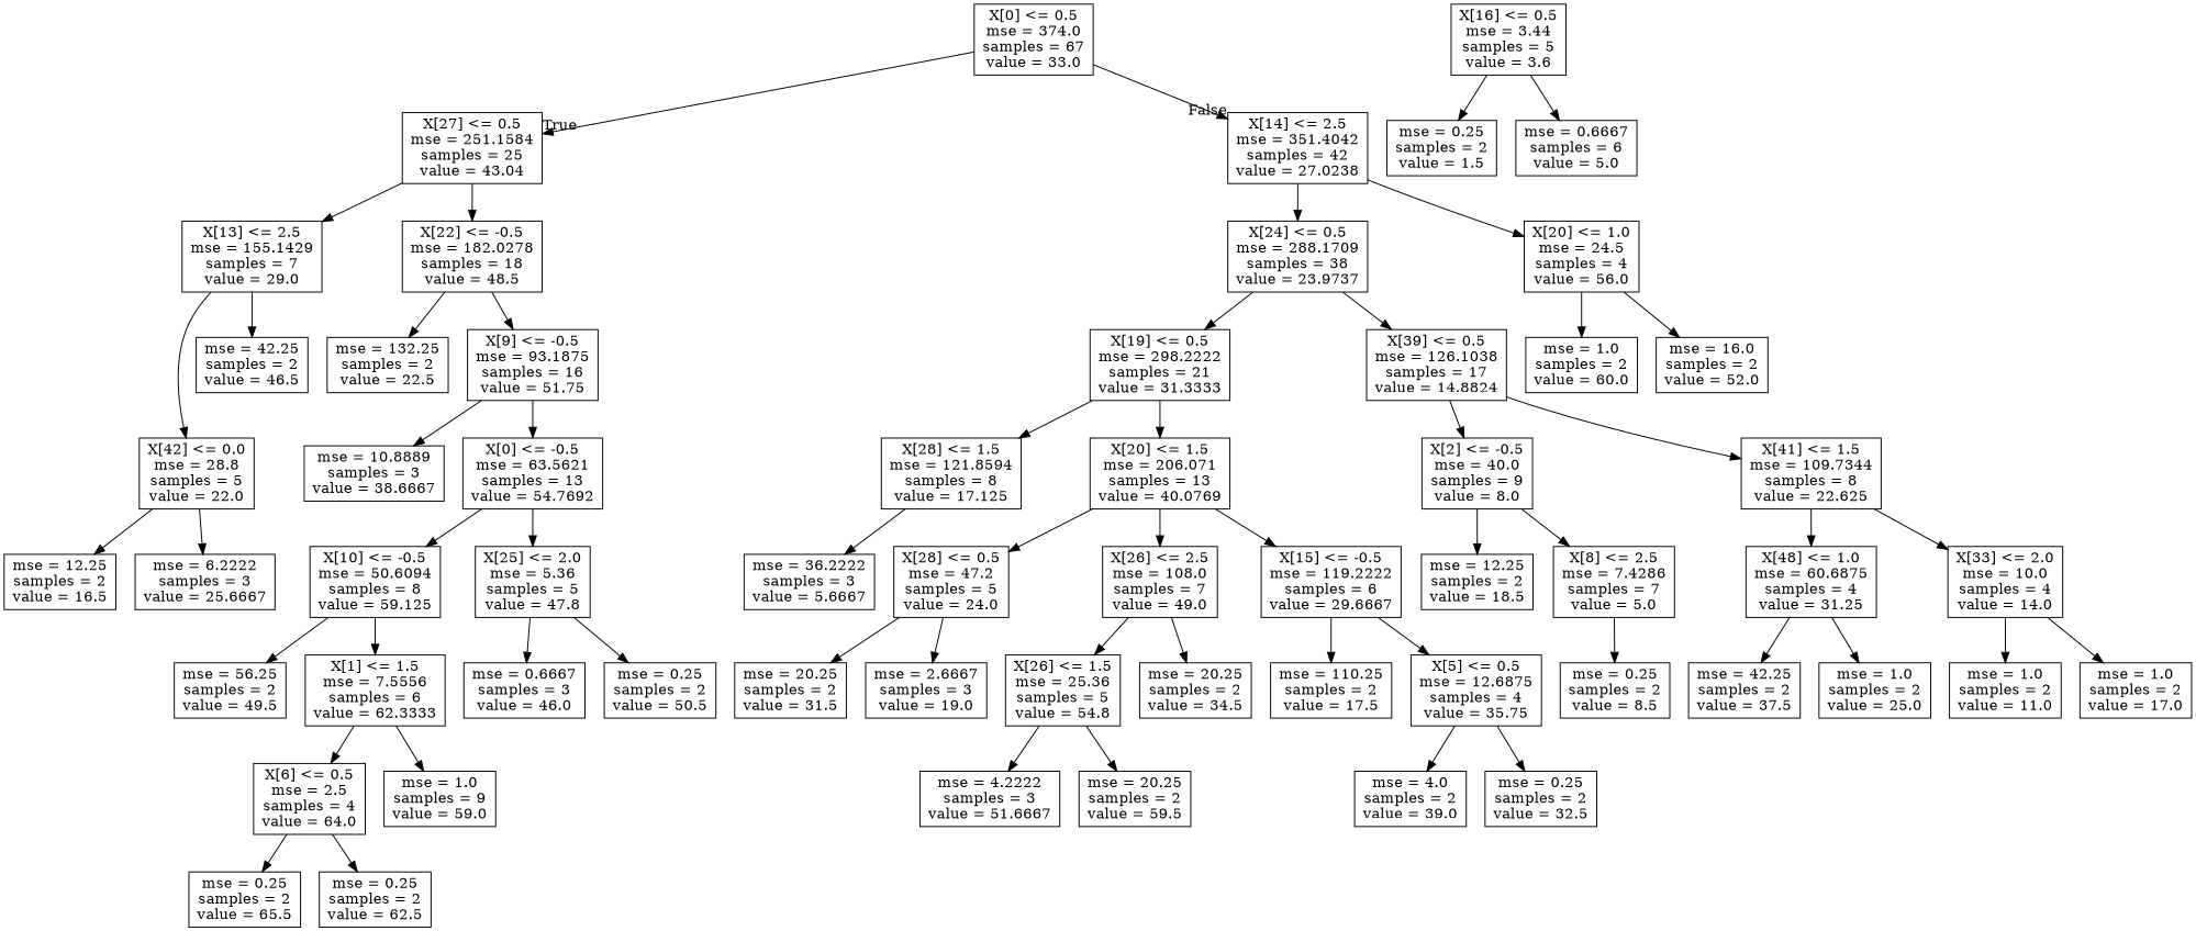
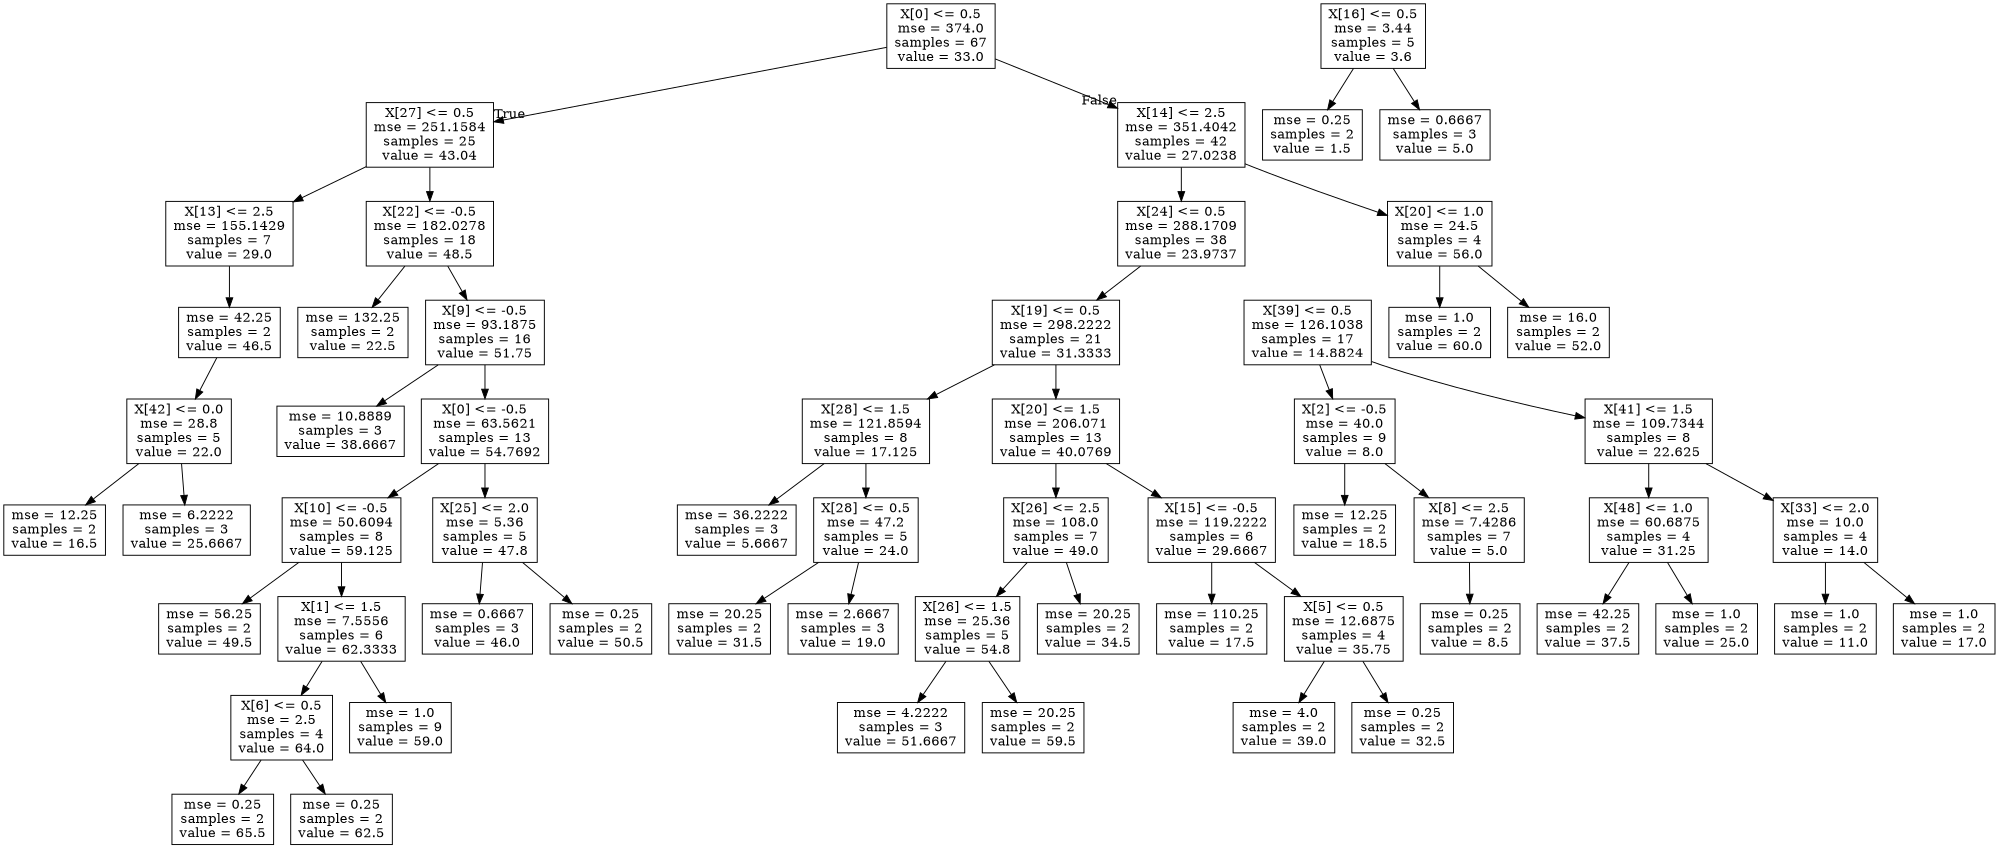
  digraph {
    node [shape=box]
    n1 [label="X[0] <= 0.5\nmse = 374.0\nsamples = 67\nvalue = 33.0"]
    n2 [label="X[27] <= 0.5\nmse = 251.1584\nsamples = 25\nvalue = 43.04"]
    n3 [label="X[14] <= 2.5\nmse = 351.4042\nsamples = 42\nvalue = 27.0238"]
    n4 [label="X[13] <= 2.5\nmse = 155.1429\nsamples = 7\nvalue = 29.0"]
    n5 [label="X[22] <= -0.5\nmse = 182.0278\nsamples = 18\nvalue = 48.5"]
    n6 [label="X[24] <= 0.5\nmse = 288.1709\nsamples = 38\nvalue = 23.9737"]
    n7 [label="X[20] <= 1.0\nmse = 24.5\nsamples = 4\nvalue = 56.0"]
    n8 [label="X[42] <= 0.0\nmse = 28.8\nsamples = 5\nvalue = 22.0"]
    n9 [label="mse = 42.25\nsamples = 2\nvalue = 46.5"]
    n10 [label="mse = 132.25\nsamples = 2\nvalue = 22.5"]
    n11 [label="X[9] <= -0.5\nmse = 93.1875\nsamples = 16\nvalue = 51.75"]
    n12 [label="mse = 12.25\nsamples = 2\nvalue = 16.5"]
    n13 [label="mse = 6.2222\nsamples = 3\nvalue = 25.6667"]
    n14 [label="mse = 10.8889\nsamples = 3\nvalue = 38.6667"]
    n15 [label="X[0] <= -0.5\nmse = 63.5621\nsamples = 13\nvalue = 54.7692"]
    n16 [label="X[10] <= -0.5\nmse = 50.6094\nsamples = 8\nvalue = 59.125"]
    n17 [label="X[25] <= 2.0\nmse = 5.36\nsamples = 5\nvalue = 47.8"]
    n18 [label="mse = 56.25\nsamples = 2\nvalue = 49.5"]
    n19 [label="X[1] <= 1.5\nmse = 7.5556\nsamples = 6\nvalue = 62.3333"]
    n20 [label="mse = 0.6667\nsamples = 3\nvalue = 46.0"]
    n21 [label="mse = 0.25\nsamples = 2\nvalue = 50.5"]
    n22 [label="X[6] <= 0.5\nmse = 2.5\nsamples = 4\nvalue = 64.0"]
    n23 [label="mse = 1.0\nsamples = 9\nvalue = 59.0"]
    n24 [label="mse = 0.25\nsamples = 2\nvalue = 65.5"]
    n25 [label="mse = 0.25\nsamples = 2\nvalue = 62.5"]
    n26 [label="X[19] <= 0.5\nmse = 298.2222\nsamples = 21\nvalue = 31.3333"]
    n27 [label="X[39] <= 0.5\nmse = 126.1038\nsamples = 17\nvalue = 14.8824"]
    n28 [label="mse = 1.0\nsamples = 2\nvalue = 60.0"]
    n29 [label="mse = 16.0\nsamples = 2\nvalue = 52.0"]
    n30 [label="X[28] <= 1.5\nmse = 121.8594\nsamples = 8\nvalue = 17.125"]
    n31 [label="X[20] <= 1.5\nmse = 206.071\nsamples = 13\nvalue = 40.0769"]
    n32 [label="X[2] <= -0.5\nmse = 40.0\nsamples = 9\nvalue = 8.0"]
    n33 [label="X[41] <= 1.5\nmse = 109.7344\nsamples = 8\nvalue = 22.625"]
    n34 [label="X[28] <= 0.5\nmse = 47.2\nsamples = 5\nvalue = 24.0"]
    n35 [label="mse = 36.2222\nsamples = 3\nvalue = 5.6667"]
    n36 [label="X[26] <= 2.5\nmse = 108.0\nsamples = 7\nvalue = 49.0"]
    n37 [label="X[15] <= -0.5\nmse = 119.2222\nsamples = 6\nvalue = 29.6667"]
    n38 [label="mse = 20.25\nsamples = 2\nvalue = 31.5"]
    n39 [label="mse = 2.6667\nsamples = 3\nvalue = 19.0"]
    n40 [label="X[26] <= 1.5\nmse = 25.36\nsamples = 5\nvalue = 54.8"]
    n41 [label="mse = 20.25\nsamples = 2\nvalue = 34.5"]
    n42 [label="mse = 110.25\nsamples = 2\nvalue = 17.5"]
    n43 [label="X[5] <= 0.5\nmse = 12.6875\nsamples = 4\nvalue = 35.75"]
    n44 [label="mse = 4.2222\nsamples = 3\nvalue = 51.6667"]
    n45 [label="mse = 20.25\nsamples = 2\nvalue = 59.5"]
    n46 [label="mse = 4.0\nsamples = 2\nvalue = 39.0"]
    n47 [label="mse = 0.25\nsamples = 2\nvalue = 32.5"]
    n48 [label="mse = 12.25\nsamples = 2\nvalue = 18.5"]
    n49 [label="X[8] <= 2.5\nmse = 7.4286\nsamples = 7\nvalue = 5.0"]
    n50 [label="X[48] <= 1.0\nmse = 60.6875\nsamples = 4\nvalue = 31.25"]
    n51 [label="X[33] <= 2.0\nmse = 10.0\nsamples = 4\nvalue = 14.0"]
    n52 [label="mse = 0.25\nsamples = 2\nvalue = 8.5"]
    n53 [label="X[16] <= 0.5\nmse = 3.44\nsamples = 5\nvalue = 3.6"]
    n54 [label="mse = 0.25\nsamples = 2\nvalue = 1.5"]
-   n55 [label="mse = 0.6667\nsamples = 6\nvalue = 5.0"]
+   n55 [label="mse = 0.6667\nsamples = 3\nvalue = 5.0"]
    n56 [label="mse = 42.25\nsamples = 2\nvalue = 37.5"]
    n57 [label="mse = 1.0\nsamples = 2\nvalue = 25.0"]
    n58 [label="mse = 1.0\nsamples = 2\nvalue = 11.0"]
    n59 [label="mse = 1.0\nsamples = 2\nvalue = 17.0"]
    n1 -> n2 [headlabel=True labelangle=45 labeldistance=2.5]
    n1 -> n3 [headlabel=False labelangle=-45 labeldistance=2.5]
    n2 -> n4
    n2 -> n5
    n3 -> n6
    n3 -> n7
-   n4 -> n8
+   n9 -> n8
    n4 -> n9
    n5 -> n10
    n5 -> n11
    n6 -> n26
-   n6 -> n27
    n7 -> n28
    n7 -> n29
    n8 -> n12
    n8 -> n13
    n11 -> n14
    n11 -> n15
    n15 -> n16
    n15 -> n17
    n16 -> n18
    n16 -> n19
    n17 -> n20
    n17 -> n21
    n19 -> n22
    n19 -> n23
    n22 -> n24
    n22 -> n25
    n26 -> n30
    n26 -> n31
    n27 -> n32
    n27 -> n33
-   n31 -> n34
+   n30 -> n34
    n30 -> n35
    n31 -> n36
    n31 -> n37
    n32 -> n48
    n32 -> n49
    n33 -> n50
    n33 -> n51
    n34 -> n38
    n34 -> n39
    n36 -> n40
    n36 -> n41
    n37 -> n42
    n37 -> n43
    n40 -> n44
    n40 -> n45
    n43 -> n46
    n43 -> n47
    n49 -> n52
    n50 -> n56
    n50 -> n57
    n51 -> n58
    n51 -> n59
    n53 -> n54
    n53 -> n55
  }
